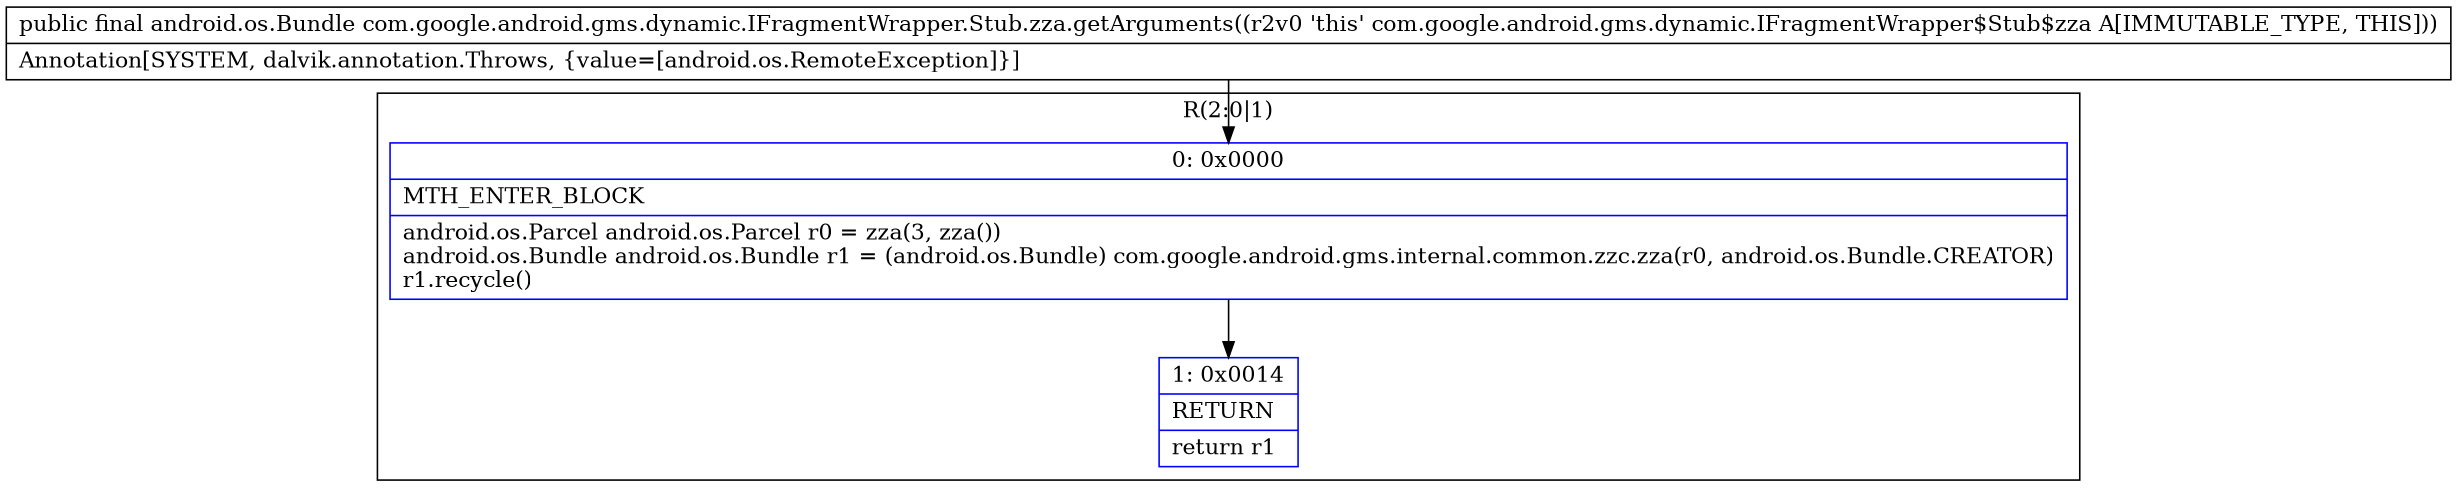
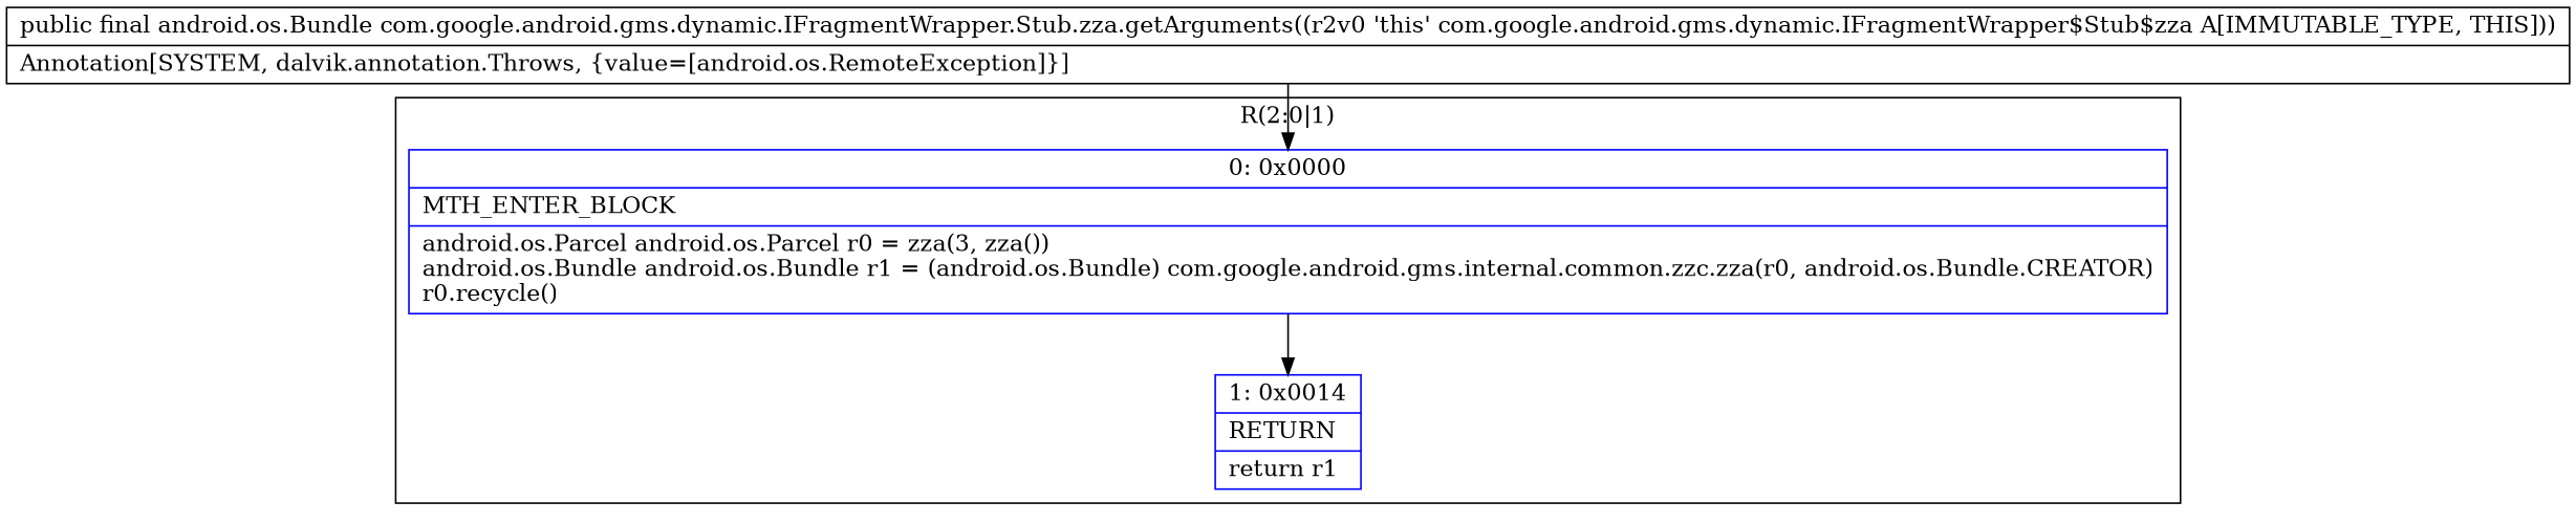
  digraph {
    node [color=blue shape=record]
-   n1 [label="{0\:\ 0x0000|MTH_ENTER_BLOCK\l|android.os.Parcel android.os.Parcel r0 = zza(3, zza())\landroid.os.Bundle android.os.Bundle r1 = (android.os.Bundle) com.google.android.gms.internal.common.zzc.zza(r0, android.os.Bundle.CREATOR)\lr1.recycle()\l}"]
+   n1 [label="{0\:\ 0x0000|MTH_ENTER_BLOCK\l|android.os.Parcel android.os.Parcel r0 = zza(3, zza())\landroid.os.Bundle android.os.Bundle r1 = (android.os.Bundle) com.google.android.gms.internal.common.zzc.zza(r0, android.os.Bundle.CREATOR)\lr0.recycle()\l}"]
    n2 [label="{1\:\ 0x0014|RETURN\l|return r1\l}"]
    n3 [label="{public final android.os.Bundle com.google.android.gms.dynamic.IFragmentWrapper.Stub.zza.getArguments((r2v0 'this' com.google.android.gms.dynamic.IFragmentWrapper$Stub$zza A[IMMUTABLE_TYPE, THIS]))  | Annotation[SYSTEM, dalvik.annotation.Throws, \{value=[android.os.RemoteException]\}]\l}" color=""]
    subgraph cluster_1 {
      label="R(2:0|1)"
      n1
      n2
    }
    n1 -> n2
    n3 -> n1
  }
